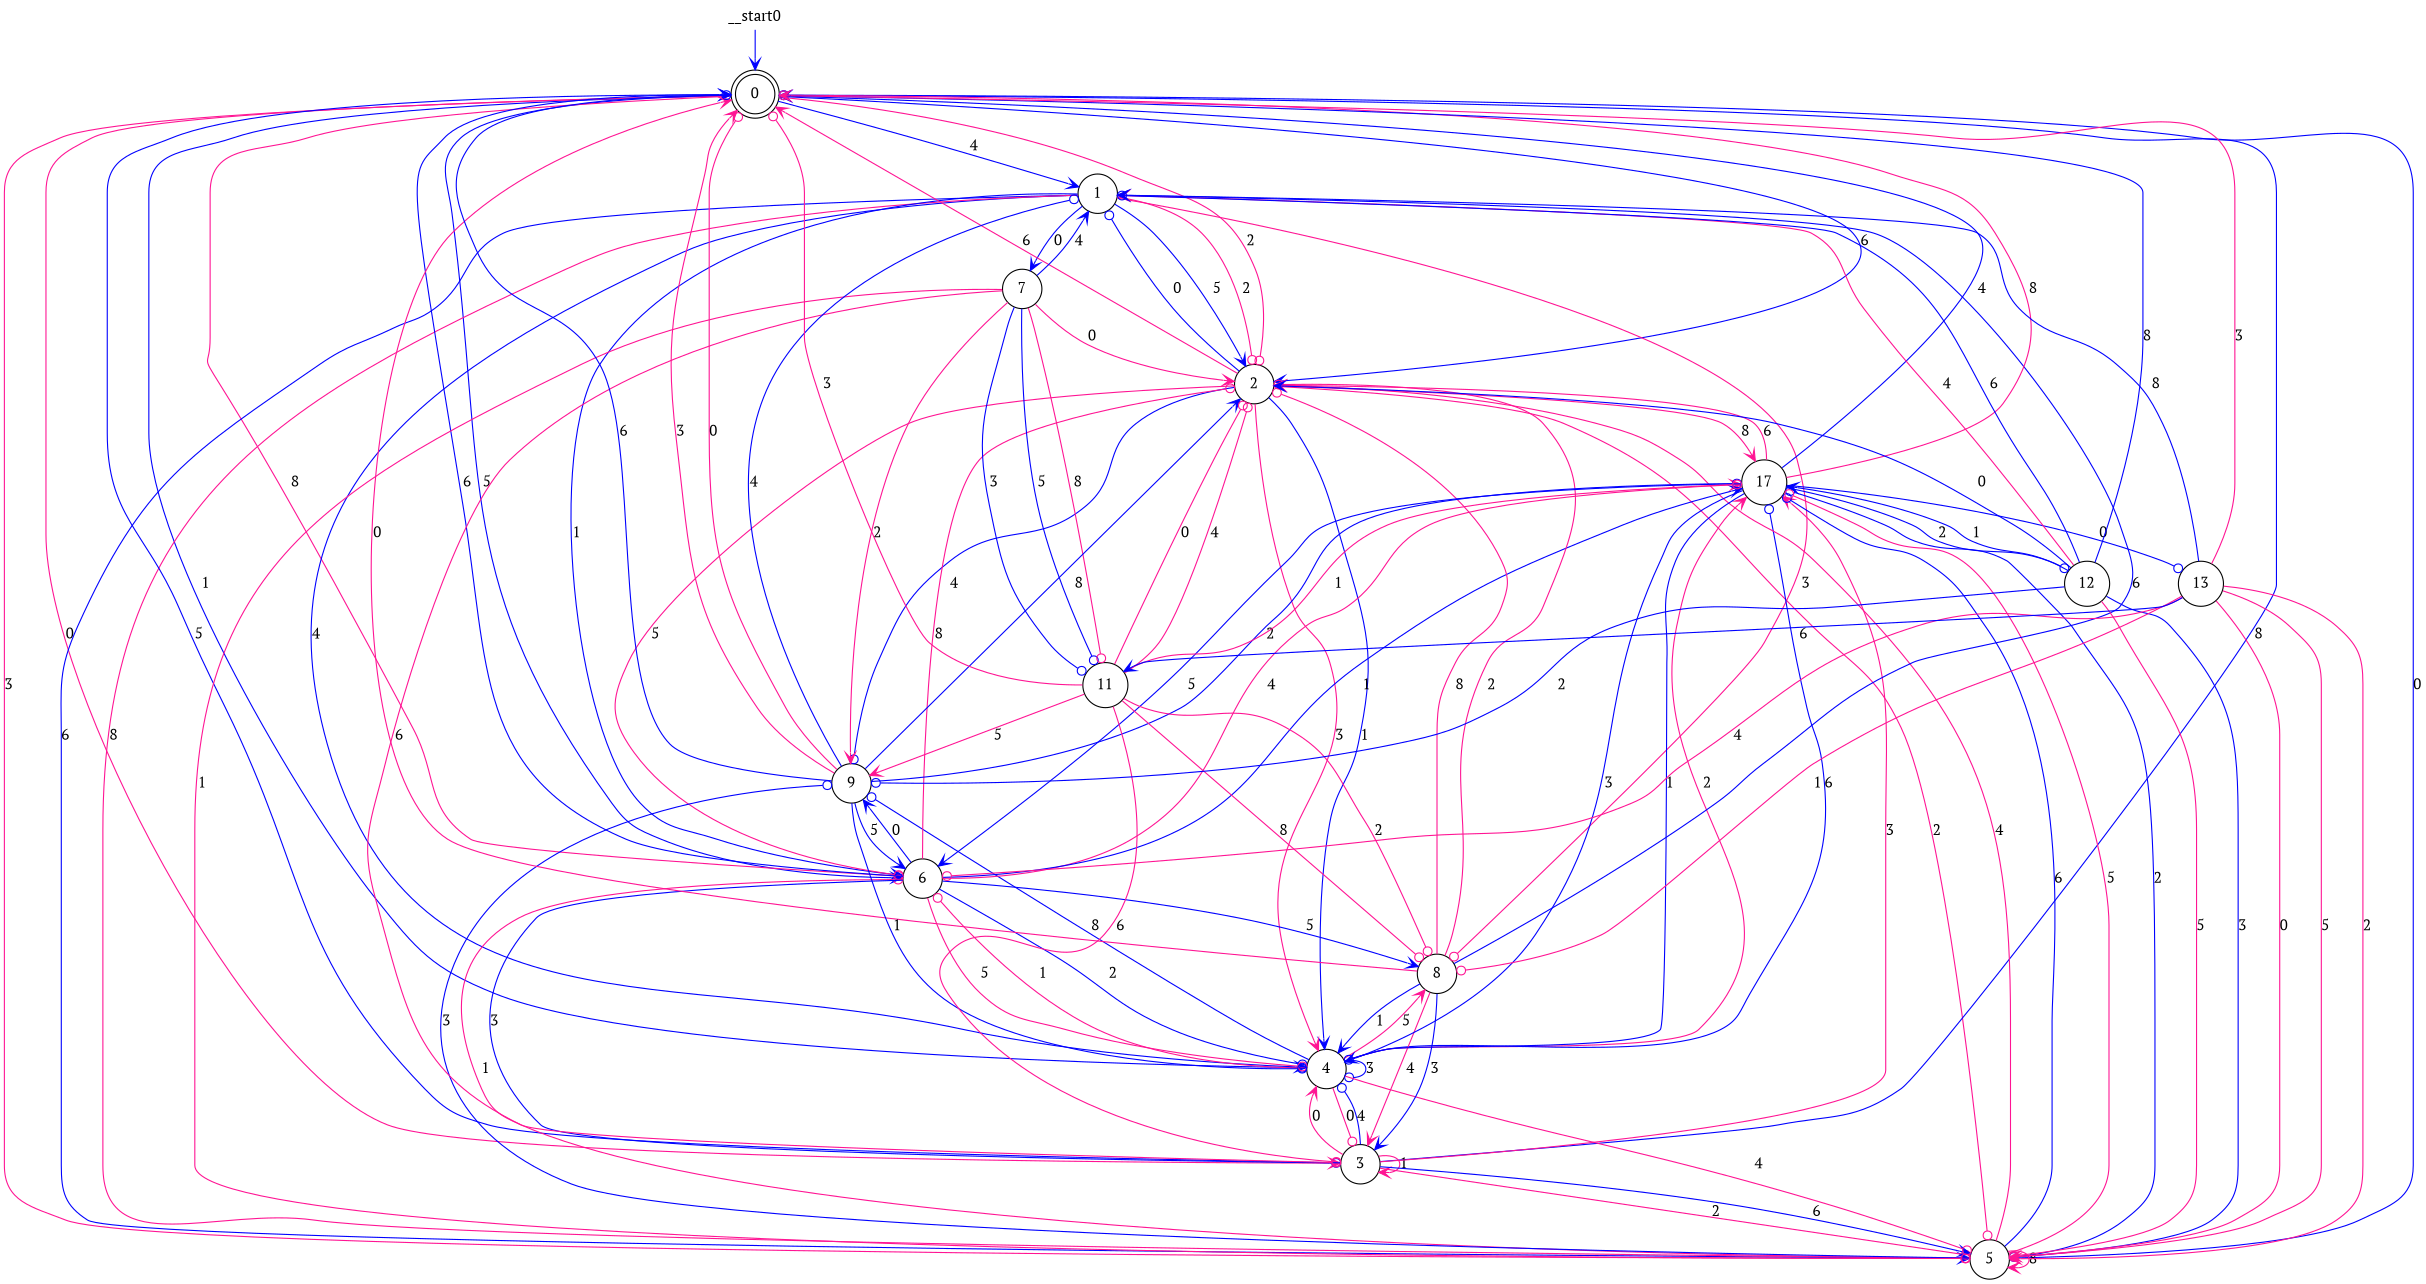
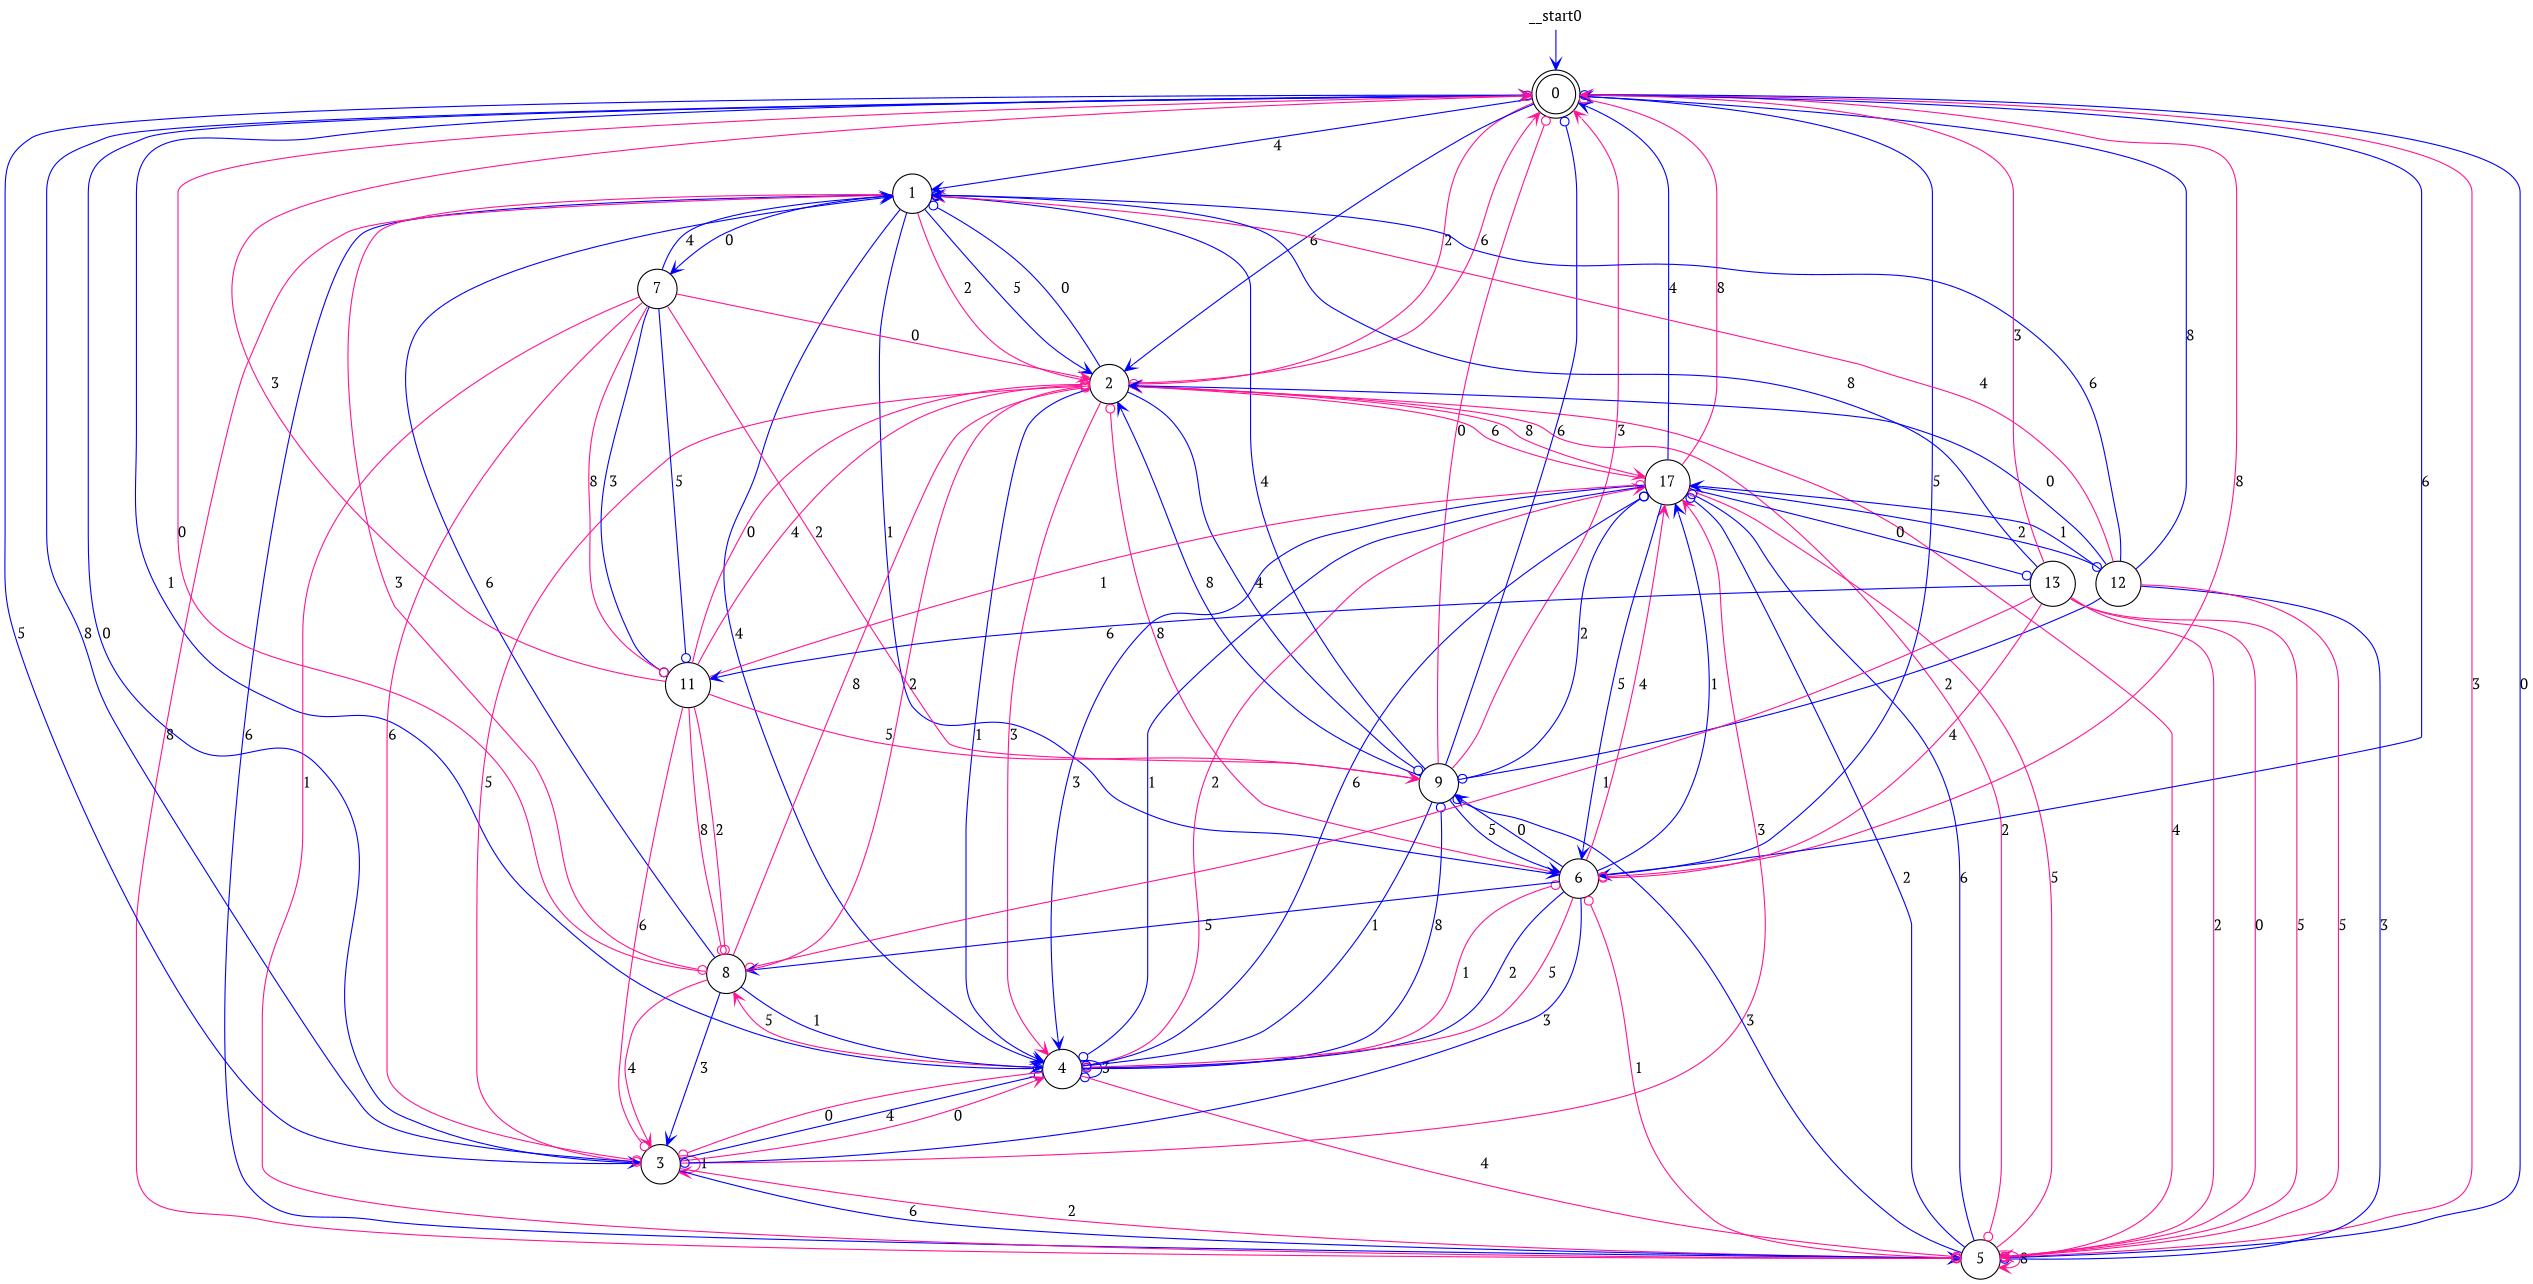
  digraph {
    fontname="PT Serif"
    node [fontname="PT Serif" shape=circle]
    edge [arrowhead=odot color=blue fontname="PT Serif"]
    n1 [label=0 shape=doublecircle]
    n2 [label=1]
    n3 [label=2]
    n4 [label=3]
    n5 [label=4]
    n6 [label=5]
    n7 [label=6]
    n8 [label=7]
    n9 [label=8]
    n10 [label=9]
    n11 [label=17]
    n12 [label=11]
    n13 [label=12]
    n14 [label=13]
    __start0 [height=0 shape=none width=0]
    n1 -> n2 [arrowhead=vee label=4]
    n1 -> n3 [color=deeppink label=2]
    n1 -> n3 [arrowhead=vee label=6]
-   n1 -> n4 [arrowhead=vee color=deeppink label=0]
+   n1 -> n4 [arrowhead=vee label=0]
    n1 -> n5 [label=1]
    n1 -> n6 [color=deeppink label=3]
    n1 -> n7 [arrowhead=vee label=5]
    n1 -> n7 [color=deeppink label=8]
    n2 -> n3 [color=deeppink label=2]
    n2 -> n3 [arrowhead=vee label=5]
    n2 -> n5 [arrowhead=vee label=4]
    n2 -> n6 [arrowhead=vee label=6]
    n2 -> n6 [color=deeppink label=8]
    n2 -> n7 [arrowhead=vee label=1]
    n2 -> n8 [arrowhead=vee label=0]
    n2 -> n9 [color=deeppink label=3]
    n3 -> n1 [arrowhead=vee color=deeppink label=6]
    n3 -> n2 [label=0]
    n3 -> n5 [arrowhead=vee label=1]
    n3 -> n5 [arrowhead=vee color=deeppink label=3]
    n3 -> n6 [color=deeppink label=2]
-   n3 -> n7 [color=deeppink label=5]
+   n3 -> n4 [color=deeppink label=5]
    n3 -> n10 [label=4]
    n3 -> n11 [arrowhead=vee color=deeppink label=8]
    n4 -> n1 [arrowhead=vee label=5]
    n4 -> n1 [label=8]
    n4 -> n4 [arrowhead=vee color=deeppink label=1]
    n4 -> n5 [label=4]
    n4 -> n5 [arrowhead=vee color=deeppink label=0]
    n4 -> n6 [color=deeppink label=2]
    n4 -> n6 [arrowhead=vee label=6]
    n4 -> n11 [arrowhead=vee color=deeppink label=3]
    n5 -> n4 [color=deeppink label=0]
    n5 -> n5 [label=3]
    n5 -> n6 [color=deeppink label=4]
    n5 -> n7 [color=deeppink label=1]
    n5 -> n9 [arrowhead=vee color=deeppink label=5]
    n5 -> n10 [label=8]
    n5 -> n11 [arrowhead=vee color=deeppink label=2]
    n5 -> n11 [label=6]
    n6 -> n1 [label=0]
    n6 -> n3 [arrowhead=vee color=deeppink label=4]
    n6 -> n6 [arrowhead=vee color=deeppink label=8]
    n6 -> n7 [color=deeppink label=1]
    n6 -> n10 [label=3]
    n6 -> n11 [label=2]
    n6 -> n11 [label=6]
    n6 -> n11 [color=deeppink label=5]
    n7 -> n1 [arrowhead=vee label=6]
    n7 -> n3 [color=deeppink label=8]
    n7 -> n4 [label=3]
    n7 -> n5 [label=2]
    n7 -> n5 [color=deeppink label=5]
    n7 -> n9 [arrowhead=vee label=5]
    n7 -> n10 [arrowhead=vee label=0]
    n7 -> n11 [arrowhead=vee color=deeppink label=4]
    n7 -> n11 [arrowhead=vee label=1]
    n8 -> n2 [arrowhead=vee label=4]
    n8 -> n3 [arrowhead=vee color=deeppink label=0]
    n8 -> n4 [color=deeppink label=6]
    n8 -> n6 [color=deeppink label=1]
    n8 -> n10 [arrowhead=vee color=deeppink label=2]
    n8 -> n12 [label=3]
    n8 -> n12 [label=5]
    n8 -> n12 [color=deeppink label=8]
    n9 -> n1 [arrowhead=vee color=deeppink label=0]
    n9 -> n2 [arrowhead=vee label=6]
    n9 -> n3 [color=deeppink label=2]
    n9 -> n3 [color=deeppink label=8]
    n9 -> n4 [arrowhead=vee color=deeppink label=4]
    n9 -> n4 [arrowhead=vee label=3]
    n9 -> n5 [arrowhead=vee label=1]
    n10 -> n1 [color=deeppink label=0]
    n10 -> n1 [label=6]
    n10 -> n1 [arrowhead=vee color=deeppink label=3]
    n10 -> n2 [label=4]
    n10 -> n3 [arrowhead=vee label=8]
    n10 -> n5 [label=1]
    n10 -> n7 [arrowhead=vee label=5]
    n10 -> n11 [label=2]
    n11 -> n1 [arrowhead=vee label=4]
    n11 -> n1 [color=deeppink label=8]
    n11 -> n3 [arrowhead=vee color=deeppink label=6]
    n11 -> n5 [label=1]
    n11 -> n5 [arrowhead=vee label=3]
    n11 -> n7 [arrowhead=vee label=5]
    n11 -> n13 [label=2]
    n11 -> n14 [label=0]
    n12 -> n1 [color=deeppink label=3]
    n12 -> n3 [color=deeppink label=4]
    n12 -> n3 [color=deeppink label=0]
    n12 -> n4 [color=deeppink label=6]
    n12 -> n9 [color=deeppink label=2]
    n12 -> n9 [color=deeppink label=8]
    n12 -> n10 [arrowhead=vee color=deeppink label=5]
    n12 -> n11 [color=deeppink label=1]
    n13 -> n1 [arrowhead=vee label=8]
    n13 -> n2 [arrowhead=vee color=deeppink label=4]
    n13 -> n2 [label=6]
    n13 -> n3 [arrowhead=vee label=0]
    n13 -> n6 [label=3]
    n13 -> n6 [color=deeppink label=5]
    n13 -> n10 [label=2]
    n13 -> n11 [arrowhead=vee label=1]
    n14 -> n1 [arrowhead=vee color=deeppink label=3]
    n14 -> n2 [arrowhead=vee label=8]
    n14 -> n6 [arrowhead=vee color=deeppink label=2]
    n14 -> n6 [arrowhead=vee color=deeppink label=0]
    n14 -> n6 [color=deeppink label=5]
    n14 -> n7 [color=deeppink label=4]
    n14 -> n9 [color=deeppink label=1]
    n14 -> n12 [arrowhead=vee label=6]
    __start0 -> n1 [arrowhead=vee]
  }
